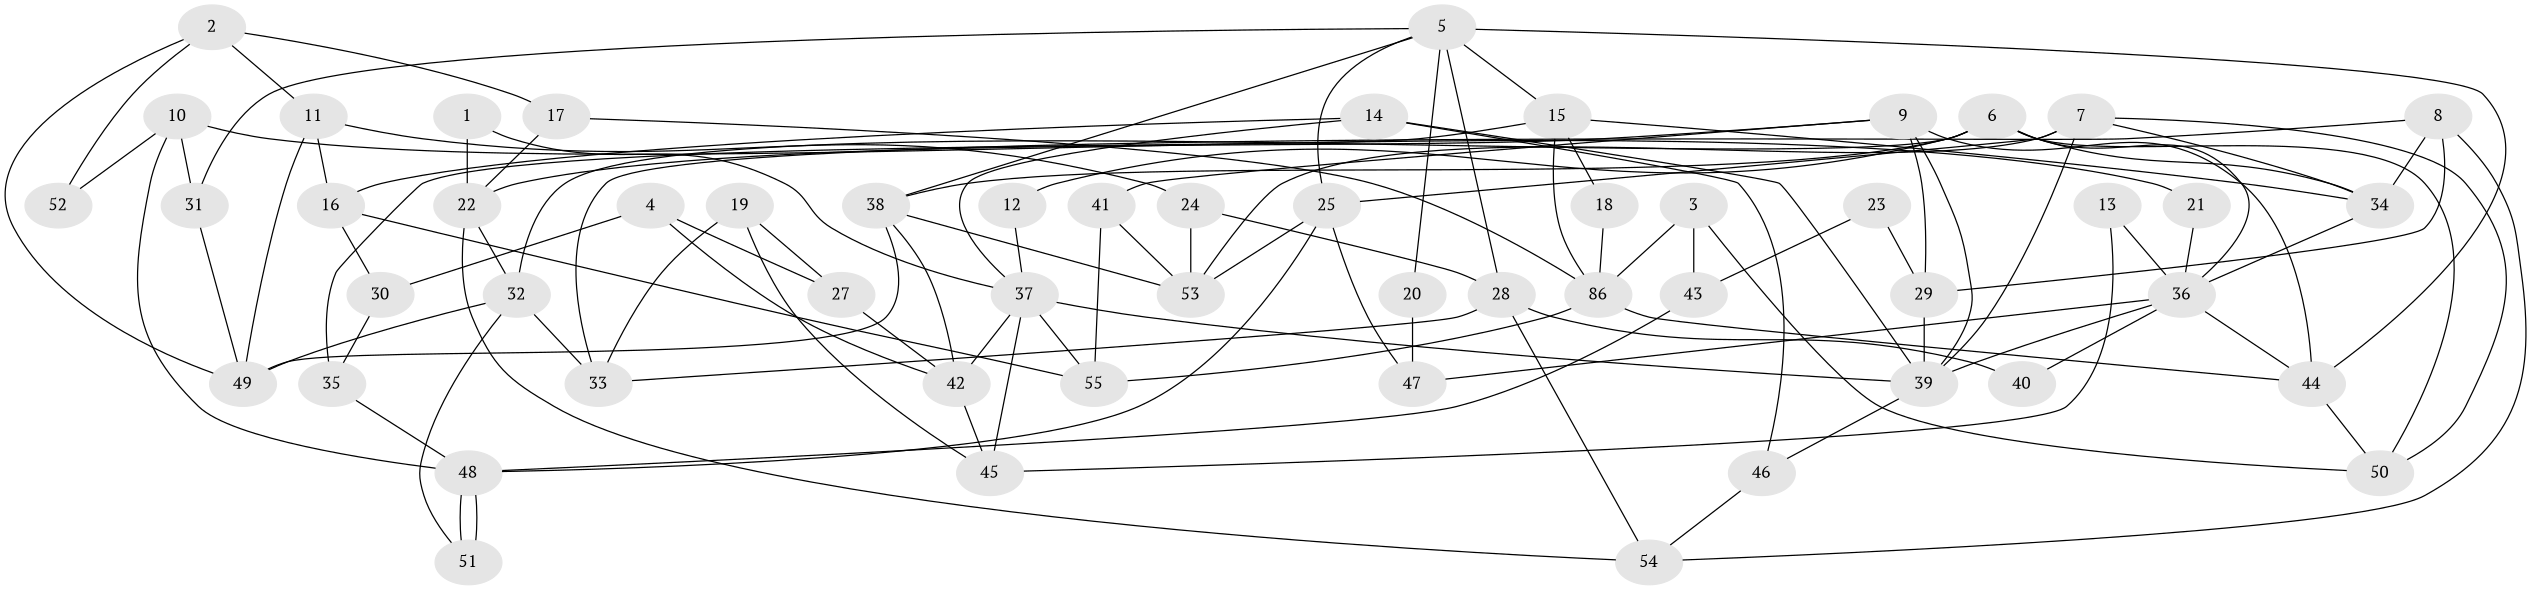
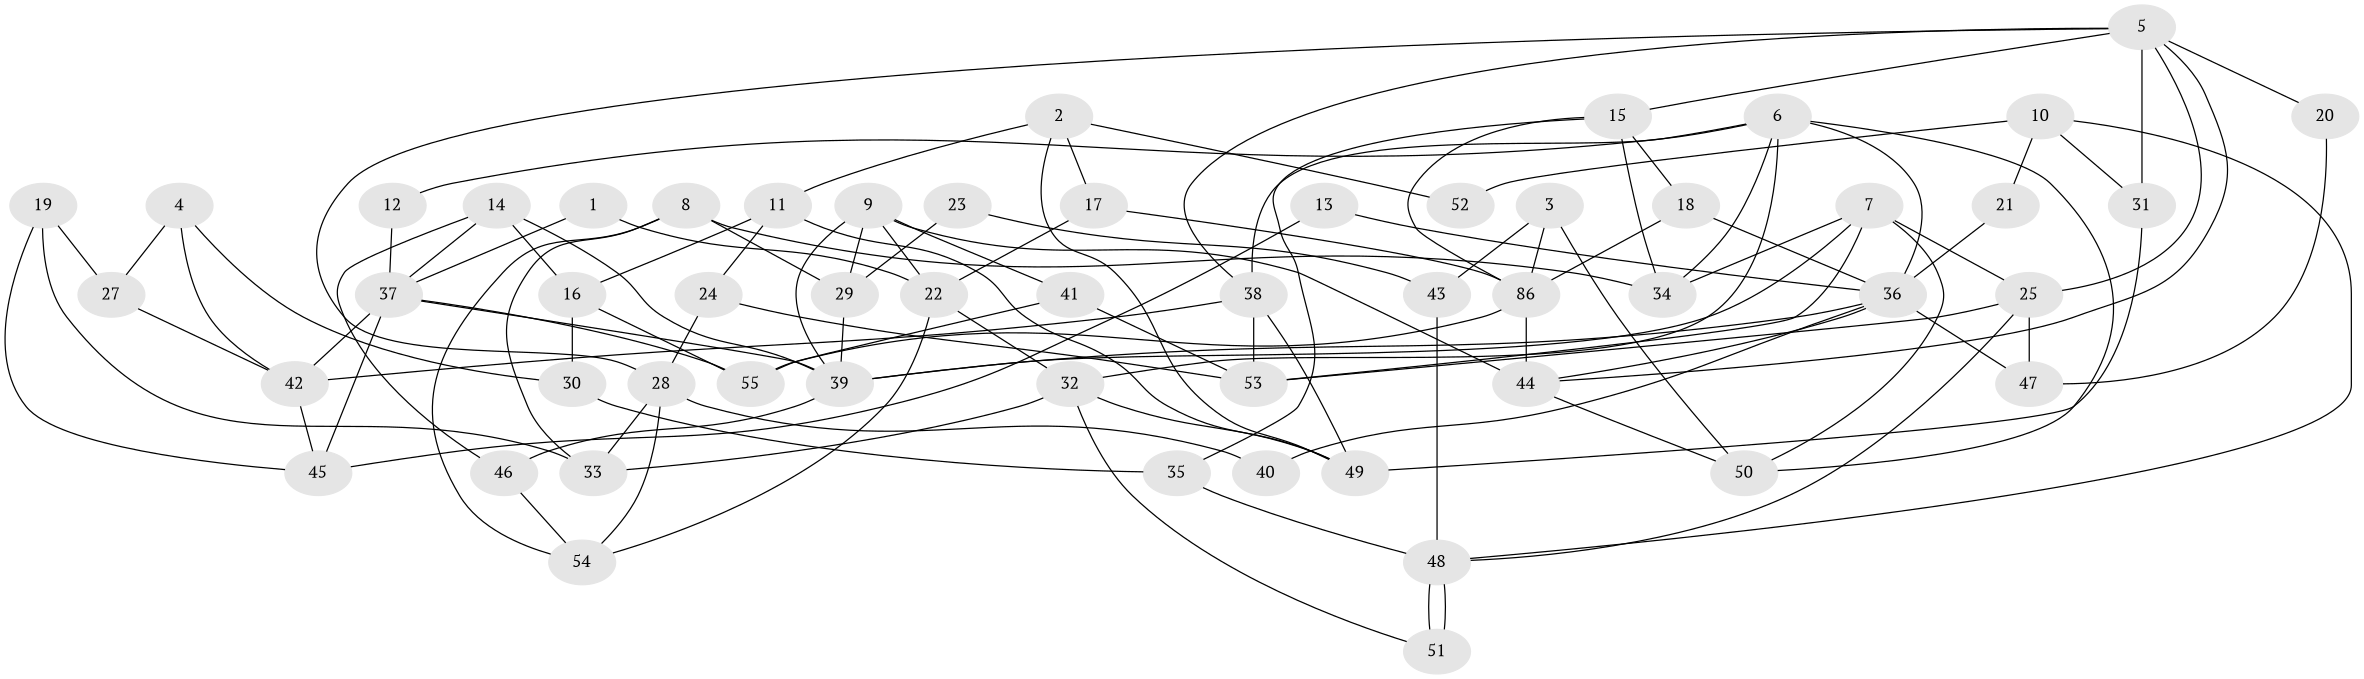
  graph {
    fontname="PT Serif"
    node [color=gray90 fontname="PT Serif" style=filled]
    edge [fontname="PT Serif"]
    1
    22
    37
    32
    54
    42
    39
    45
    55
    2
    11
    17
    49
    52
    16
    24
    n17 [label=86]
    3
    43
    50
    44
    48
    4
    27
    30
    35
    5
    15
    20
    25
    28
    31
    38
    34
    18
    47
    53
    33
    40
    6
    12
    36
    51
    7
    46
    8
    29
    9
    41
    10
    21
    13
    14
    19
    23
    1 -- 22
    1 -- 37
    22 -- 32
    22 -- 54
    37 -- 42
    37 -- 39
    37 -- 45
    37 -- 55
    32 -- 49
    32 -- 33
    32 -- 51
    42 -- 45
    39 -- 46
    2 -- 11
    2 -- 17
    2 -- 49
    2 -- 52
    11 -- 49
    11 -- 16
    11 -- 24
    17 -- 22
    17 -- n17
    16 -- 55
    16 -- 30
    24 -- 28
    24 -- 53
    n17 -- 55
    n17 -- 44
    3 -- n17
    3 -- 43
    3 -- 50
    43 -- 48
    44 -- 50
    48 -- 51
    48 -- 51
    4 -- 42
    4 -- 27
    4 -- 30
    27 -- 42
    30 -- 35
    35 -- 48
    5 -- 44
    5 -- 15
    5 -- 20
    5 -- 25
    5 -- 28
    5 -- 31
    5 -- 38
    15 -- n17
    15 -- 35
    15 -- 34
    15 -- 18
    20 -- 47
    25 -- 48
    25 -- 47
    25 -- 53
    28 -- 54
    28 -- 33
    28 -- 40
    31 -- 49
    38 -- 42
    38 -- 49
    38 -- 53
    18 -- n17
-   34 -- 36
+   18 -- 36
    6 -- 32
    6 -- 50
    6 -- 38
    6 -- 34
    6 -- 12
    6 -- 36
    12 -- 37
    36 -- 39
    36 -- 44
    36 -- 47
    36 -- 40
    7 -- 39
    7 -- 50
    7 -- 25
    7 -- 34
    7 -- 53
    46 -- 54
    8 -- 54
    8 -- 34
    8 -- 33
    8 -- 29
    29 -- 39
    9 -- 22
    9 -- 39
    9 -- 44
    9 -- 29
    9 -- 41
    41 -- 55
    41 -- 53
    10 -- 52
    10 -- 48
    10 -- 31
    10 -- 21
    21 -- 36
    13 -- 45
    13 -- 36
    14 -- 37
    14 -- 39
    14 -- 16
    14 -- 46
    19 -- 45
    19 -- 27
    19 -- 33
    23 -- 43
    23 -- 29
  }
